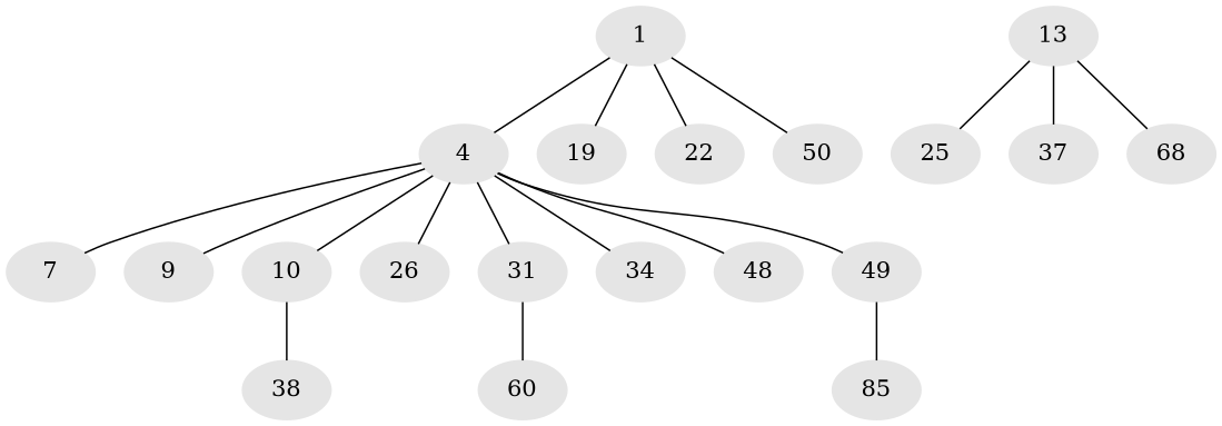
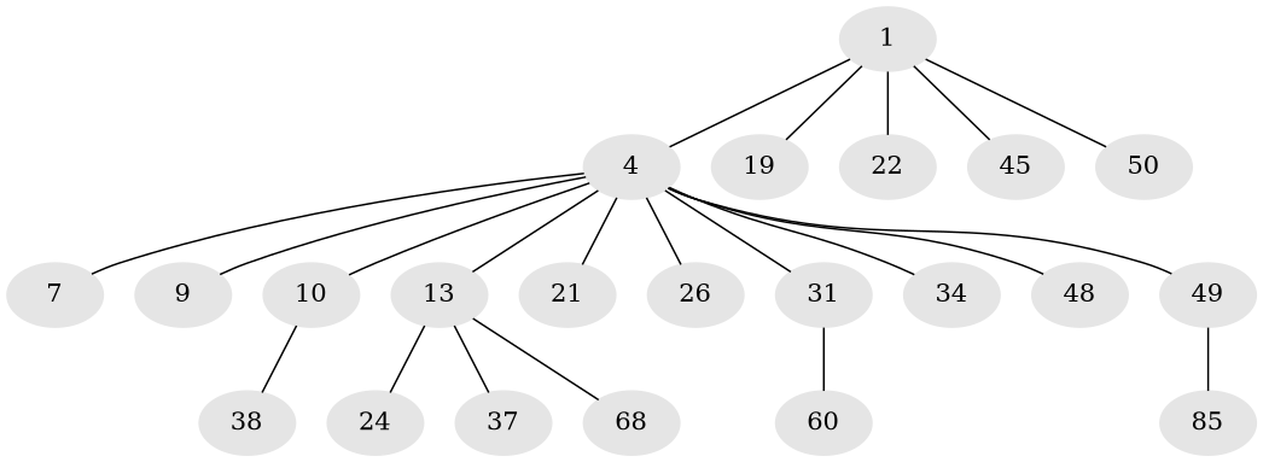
  graph {
    node [color=gray90 style=filled]
    1 [super="+2+6+3"]
    4 [super="+5+15+14+41+47"]
    19
    22 [super="+59+63"]
+   45
    50
    7 [super="+27"]
    9
    10 [super="+57+12"]
    13 [super="+25+16+18+17"]
+   21 [super="+52+70"]
    26
    31 [super="+36"]
    34 [super="+42+66"]
    48
    49 [super="+62"]
    38 [super="+61"]
-   24 [super="+46+60" label=25]
+   24 [super="+46+60"]
    37
    68 [super="+69"]
    n21 [label=60]
    n22 [label=85]
    1 -- 4
    1 -- 19
    1 -- 22
+   1 -- 45
    1 -- 50
    4 -- 7
    4 -- 9
    4 -- 10
+   4 -- 13
+   4 -- 21
    4 -- 26
    4 -- 31
    4 -- 34
    4 -- 48
    4 -- 49
    10 -- 38
    13 -- 24
    13 -- 37
    13 -- 68
    31 -- n21
    49 -- n22
  }
